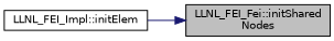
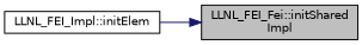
  digraph {
    rankdir=RL
    node [color=black fontname=Helvetica fontsize=10 shape=record style=filled]
-   n1 [fillcolor=grey75 fontcolor=black height=0.2 label="LLNL_FEI_Fei::initShared\lNodes" width=0.4]
+   n1 [fillcolor=grey75 fontcolor=black height=0.2 label="LLNL_FEI_Fei::initShared\lImpl" width=0.4]
    n2 [fillcolor=white height=0.2 label="LLNL_FEI_Impl::initElem" width=0.4]
    n1 -> n2 [color=midnightblue dir=back fontname=Helvetica fontsize=10 labelfontname=Helvetica labelfontsize=10 style=solid]
  }
